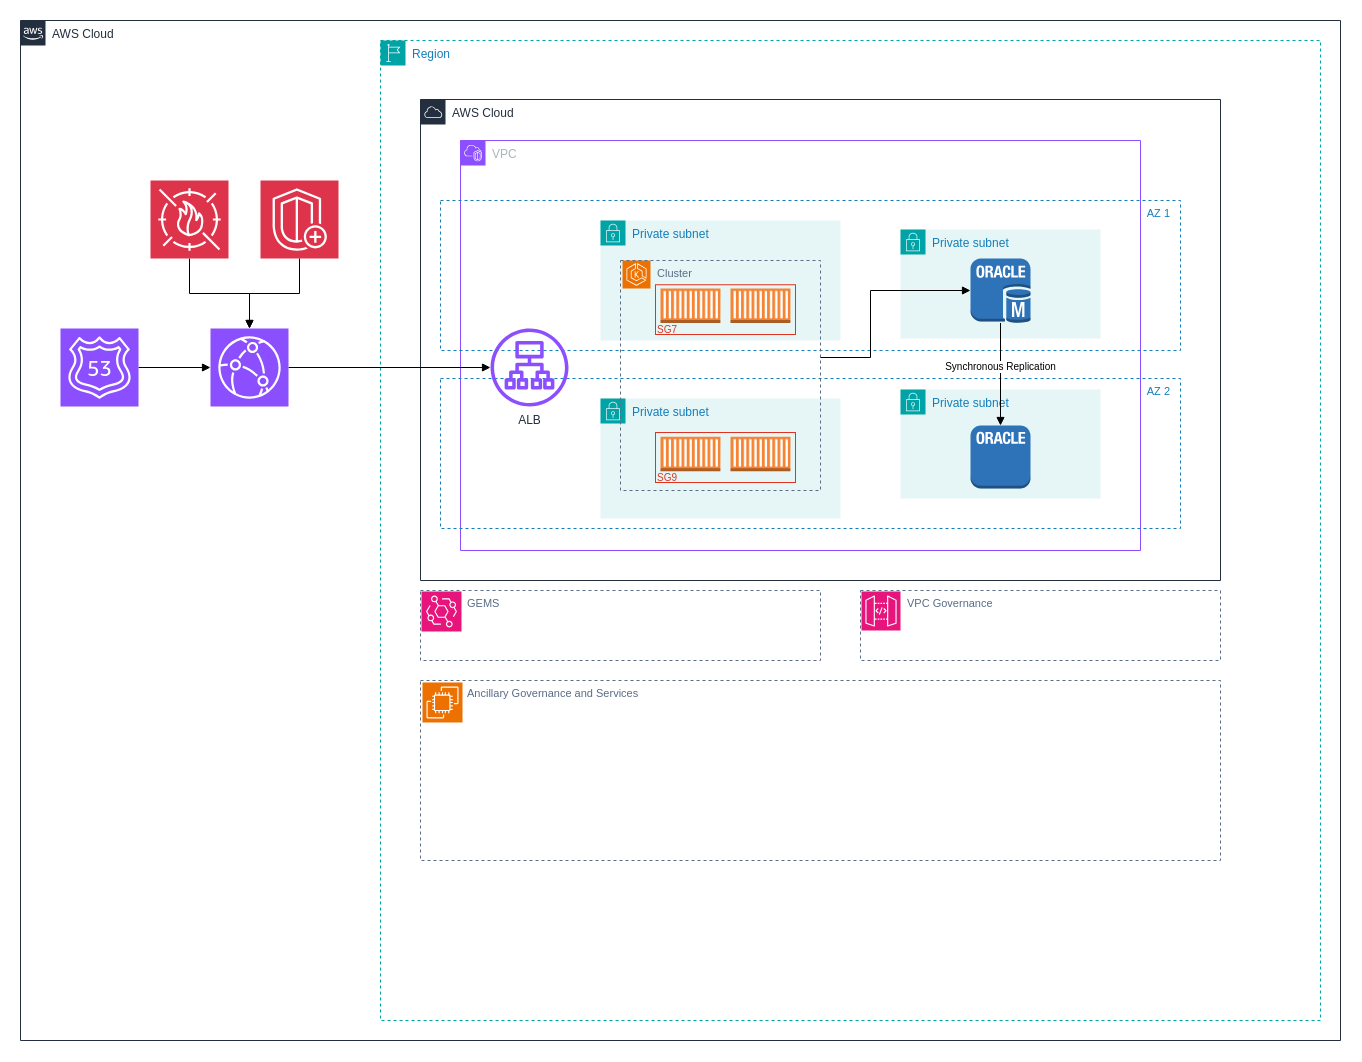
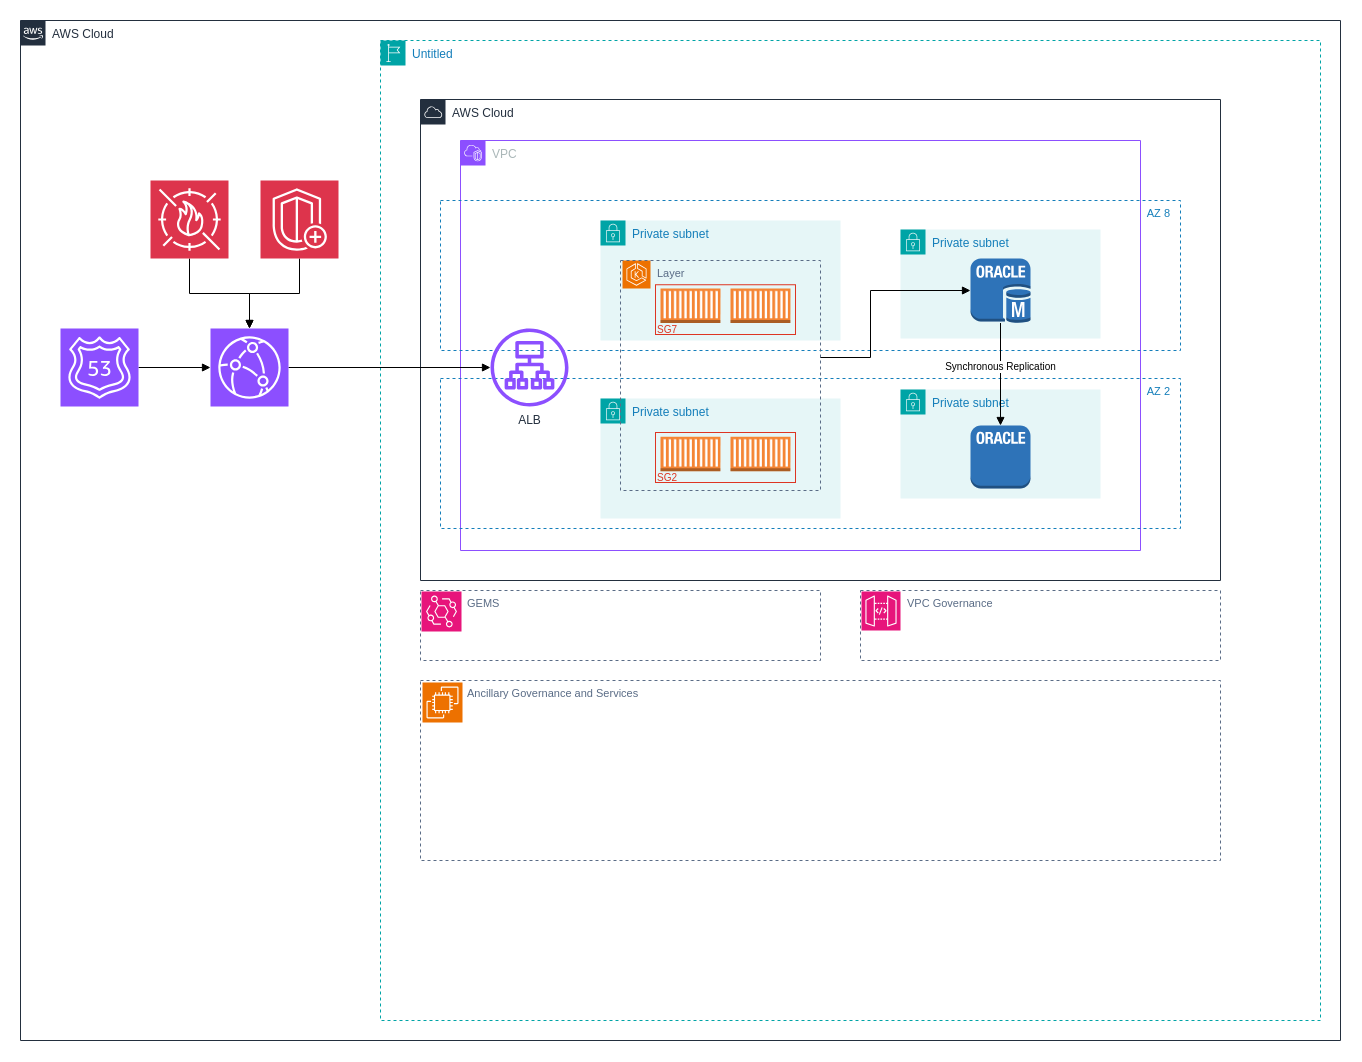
  <mxCell id="0" />
  <mxCell id="1" parent="0" />
  <mxCell id="2" value="AWS Cloud" style="points=[[0,0],[0.25,0],[0.5,0],[0.75,0],[1,0],[1,0.25],[1,0.5],[1,0.75],[1,1],[0.75,1],[0.5,1],[0.25,1],[0,1],[0,0.75],[0,0.5],[0,0.25]];outlineConnect=0;gradientColor=none;html=1;whiteSpace=wrap;fontSize=12;fontStyle=0;container=1;pointerEvents=0;collapsible=0;recursiveResize=0;shape=mxgraph.aws4.group;grIcon=mxgraph.aws4.group_aws_cloud_alt;strokeColor=#232F3E;fillColor=none;verticalAlign=top;align=left;spacingLeft=30;fontColor=#232F3E;dashed=0;" parent="1" vertex="1"><mxGeometry x="20" y="20" width="1320" height="1020" as="geometry" /></mxCell>
  <mxCell id="3" style="edgeStyle=orthogonalEdgeStyle;shape=connector;rounded=0;orthogonalLoop=1;jettySize=auto;html=1;labelBackgroundColor=default;strokeColor=default;align=center;verticalAlign=middle;fontFamily=Helvetica;fontSize=11;fontColor=default;endArrow=block;endFill=1;" parent="2" source="4" target="37" edge="1"><mxGeometry relative="1" as="geometry" /></mxCell>
  <mxCell id="4" value="" style="sketch=0;points=[[0,0,0],[0.25,0,0],[0.5,0,0],[0.75,0,0],[1,0,0],[0,1,0],[0.25,1,0],[0.5,1,0],[0.75,1,0],[1,1,0],[0,0.25,0],[0,0.5,0],[0,0.75,0],[1,0.25,0],[1,0.5,0],[1,0.75,0]];outlineConnect=0;fontColor=#232F3E;fillColor=#DD344C;strokeColor=#ffffff;dashed=0;verticalLabelPosition=bottom;verticalAlign=top;align=center;html=1;fontSize=12;fontStyle=0;aspect=fixed;shape=mxgraph.aws4.resourceIcon;resIcon=mxgraph.aws4.waf;" parent="2" vertex="1"><mxGeometry x="130" y="160" width="78" height="78" as="geometry" /></mxCell>
  <mxCell id="5" style="edgeStyle=orthogonalEdgeStyle;shape=connector;rounded=0;orthogonalLoop=1;jettySize=auto;html=1;labelBackgroundColor=default;strokeColor=default;align=center;verticalAlign=middle;fontFamily=Helvetica;fontSize=11;fontColor=default;endArrow=block;endFill=1;" parent="2" source="6" target="37" edge="1"><mxGeometry relative="1" as="geometry" /></mxCell>
  <mxCell id="6" value="" style="sketch=0;points=[[0,0,0],[0.25,0,0],[0.5,0,0],[0.75,0,0],[1,0,0],[0,1,0],[0.25,1,0],[0.5,1,0],[0.75,1,0],[1,1,0],[0,0.25,0],[0,0.5,0],[0,0.75,0],[1,0.25,0],[1,0.5,0],[1,0.75,0]];outlineConnect=0;fontColor=#232F3E;fillColor=#DD344C;strokeColor=#ffffff;dashed=0;verticalLabelPosition=bottom;verticalAlign=top;align=center;html=1;fontSize=12;fontStyle=0;aspect=fixed;shape=mxgraph.aws4.resourceIcon;resIcon=mxgraph.aws4.shield;" parent="2" vertex="1"><mxGeometry x="240" y="160" width="78" height="78" as="geometry" /></mxCell>
  <mxCell id="7" style="edgeStyle=orthogonalEdgeStyle;rounded=0;orthogonalLoop=1;jettySize=auto;html=1;endArrow=block;endFill=1;" parent="2" source="8" target="37" edge="1"><mxGeometry relative="1" as="geometry" /></mxCell>
  <mxCell id="8" value="" style="sketch=0;points=[[0,0,0],[0.25,0,0],[0.5,0,0],[0.75,0,0],[1,0,0],[0,1,0],[0.25,1,0],[0.5,1,0],[0.75,1,0],[1,1,0],[0,0.25,0],[0,0.5,0],[0,0.75,0],[1,0.25,0],[1,0.5,0],[1,0.75,0]];outlineConnect=0;fontColor=#232F3E;fillColor=#8C4FFF;strokeColor=#ffffff;dashed=0;verticalLabelPosition=bottom;verticalAlign=top;align=center;html=1;fontSize=12;fontStyle=0;aspect=fixed;shape=mxgraph.aws4.resourceIcon;resIcon=mxgraph.aws4.route_53;" parent="2" vertex="1"><mxGeometry x="40" y="308" width="78" height="78" as="geometry" /></mxCell>
- <mxCell id="9" value="Region" style="points=[[0,0],[0.25,0],[0.5,0],[0.75,0],[1,0],[1,0.25],[1,0.5],[1,0.75],[1,1],[0.75,1],[0.5,1],[0.25,1],[0,1],[0,0.75],[0,0.5],[0,0.25]];outlineConnect=0;gradientColor=none;html=1;whiteSpace=wrap;fontSize=12;fontStyle=0;container=1;pointerEvents=0;collapsible=0;recursiveResize=0;shape=mxgraph.aws4.group;grIcon=mxgraph.aws4.group_region;strokeColor=#00A4A6;fillColor=none;verticalAlign=top;align=left;spacingLeft=30;fontColor=#147EBA;dashed=1;fontFamily=Helvetica;" parent="2" vertex="1"><mxGeometry x="360" y="20" width="940" height="980" as="geometry" /></mxCell>
+ <mxCell id="9" value="Untitled" style="points=[[0,0],[0.25,0],[0.5,0],[0.75,0],[1,0],[1,0.25],[1,0.5],[1,0.75],[1,1],[0.75,1],[0.5,1],[0.25,1],[0,1],[0,0.75],[0,0.5],[0,0.25]];outlineConnect=0;gradientColor=none;html=1;whiteSpace=wrap;fontSize=12;fontStyle=0;container=1;pointerEvents=0;collapsible=0;recursiveResize=0;shape=mxgraph.aws4.group;grIcon=mxgraph.aws4.group_region;strokeColor=#00A4A6;fillColor=none;verticalAlign=top;align=left;spacingLeft=30;fontColor=#147EBA;dashed=1;fontFamily=Helvetica;" parent="2" vertex="1"><mxGeometry x="360" y="20" width="940" height="980" as="geometry" /></mxCell>
  <mxCell id="10" value="GEMS" style="fillColor=none;strokeColor=#5A6C86;dashed=1;verticalAlign=top;fontStyle=0;fontColor=#5A6C86;whiteSpace=wrap;html=1;fontFamily=Helvetica;fontSize=11;align=left;spacingLeft=45;spacingTop=0;" parent="9" vertex="1"><mxGeometry x="40" y="550" width="400" height="70" as="geometry" /></mxCell>
  <mxCell id="11" value="VPC" style="points=[[0,0],[0.25,0],[0.5,0],[0.75,0],[1,0],[1,0.25],[1,0.5],[1,0.75],[1,1],[0.75,1],[0.5,1],[0.25,1],[0,1],[0,0.75],[0,0.5],[0,0.25]];outlineConnect=0;gradientColor=none;html=1;whiteSpace=wrap;fontSize=12;fontStyle=0;container=1;pointerEvents=0;collapsible=0;recursiveResize=0;shape=mxgraph.aws4.group;grIcon=mxgraph.aws4.group_vpc2;strokeColor=#8C4FFF;fillColor=none;verticalAlign=top;align=left;spacingLeft=30;fontColor=#AAB7B8;dashed=0;fontFamily=Helvetica;" parent="9" vertex="1"><mxGeometry x="80" y="100" width="680" height="410" as="geometry" /></mxCell>
  <mxCell id="12" value="AZ 2" style="fillColor=none;strokeColor=#147EBA;dashed=1;verticalAlign=top;fontStyle=0;fontColor=#147EBA;whiteSpace=wrap;html=1;fontFamily=Helvetica;fontSize=11;align=right;spacingRight=8;" parent="11" vertex="1"><mxGeometry x="-20" y="238" width="740" height="150" as="geometry" /></mxCell>
- <mxCell id="13" value="AZ 1" style="fillColor=none;strokeColor=#147EBA;dashed=1;verticalAlign=top;fontStyle=0;fontColor=#147EBA;whiteSpace=wrap;html=1;fontFamily=Helvetica;fontSize=11;align=right;spacingTop=0;spacingRight=8;" parent="11" vertex="1"><mxGeometry x="-20" y="60" width="740" height="150" as="geometry" /></mxCell>
+ <mxCell id="13" value="AZ 8" style="fillColor=none;strokeColor=#147EBA;dashed=1;verticalAlign=top;fontStyle=0;fontColor=#147EBA;whiteSpace=wrap;html=1;fontFamily=Helvetica;fontSize=11;align=right;spacingTop=0;spacingRight=8;" parent="11" vertex="1"><mxGeometry x="-20" y="60" width="740" height="150" as="geometry" /></mxCell>
  <mxCell id="14" value="Private subnet" style="points=[[0,0],[0.25,0],[0.5,0],[0.75,0],[1,0],[1,0.25],[1,0.5],[1,0.75],[1,1],[0.75,1],[0.5,1],[0.25,1],[0,1],[0,0.75],[0,0.5],[0,0.25]];outlineConnect=0;gradientColor=none;html=1;whiteSpace=wrap;fontSize=12;fontStyle=0;container=1;pointerEvents=0;collapsible=0;recursiveResize=0;shape=mxgraph.aws4.group;grIcon=mxgraph.aws4.group_security_group;grStroke=0;strokeColor=#00A4A6;fillColor=#E6F6F7;verticalAlign=top;align=left;spacingLeft=30;fontColor=#147EBA;dashed=0;fontFamily=Helvetica;" parent="11" vertex="1"><mxGeometry x="140" y="80" width="240" height="120" as="geometry" /></mxCell>
  <mxCell id="15" value="SG7" style="fillColor=none;strokeColor=#DD3522;verticalAlign=bottom;fontStyle=0;fontColor=#DD3522;whiteSpace=wrap;html=1;fontFamily=Helvetica;fontSize=10;align=left;spacingBottom=-4;" parent="14" vertex="1"><mxGeometry x="55" y="64.25" width="140" height="49.75" as="geometry" /></mxCell>
  <mxCell id="16" value="Private subnet" style="points=[[0,0],[0.25,0],[0.5,0],[0.75,0],[1,0],[1,0.25],[1,0.5],[1,0.75],[1,1],[0.75,1],[0.5,1],[0.25,1],[0,1],[0,0.75],[0,0.5],[0,0.25]];outlineConnect=0;gradientColor=none;html=1;whiteSpace=wrap;fontSize=12;fontStyle=0;container=1;pointerEvents=0;collapsible=0;recursiveResize=0;shape=mxgraph.aws4.group;grIcon=mxgraph.aws4.group_security_group;grStroke=0;strokeColor=#00A4A6;fillColor=#E6F6F7;verticalAlign=top;align=left;spacingLeft=30;fontColor=#147EBA;dashed=0;fontFamily=Helvetica;" parent="11" vertex="1"><mxGeometry x="140" y="258" width="240" height="120" as="geometry" /></mxCell>
  <mxCell id="17" value="" style="outlineConnect=0;dashed=0;verticalLabelPosition=bottom;verticalAlign=top;align=center;html=1;shape=mxgraph.aws3.ec2_compute_container;fillColor=#F58534;gradientColor=none;fontFamily=Helvetica;fontSize=11;fontColor=default;" parent="16" vertex="1"><mxGeometry x="60" y="38.25" width="60" height="34.5" as="geometry" /></mxCell>
  <mxCell id="18" value="" style="outlineConnect=0;dashed=0;verticalLabelPosition=bottom;verticalAlign=top;align=center;html=1;shape=mxgraph.aws3.ec2_compute_container;fillColor=#F58534;gradientColor=none;fontFamily=Helvetica;fontSize=11;fontColor=default;" parent="16" vertex="1"><mxGeometry x="130" y="38.25" width="60" height="34.5" as="geometry" /></mxCell>
  <mxCell id="19" value="ALB" style="sketch=0;outlineConnect=0;fontColor=#232F3E;gradientColor=none;fillColor=#8C4FFF;strokeColor=none;dashed=0;verticalLabelPosition=bottom;verticalAlign=top;align=center;html=1;fontSize=12;fontStyle=0;aspect=fixed;pointerEvents=1;shape=mxgraph.aws4.application_load_balancer;fontFamily=Helvetica;" parent="11" vertex="1"><mxGeometry x="30" y="188" width="78" height="78" as="geometry" /></mxCell>
  <mxCell id="20" value="" style="sketch=0;points=[[0,0,0],[0.25,0,0],[0.5,0,0],[0.75,0,0],[1,0,0],[0,1,0],[0.25,1,0],[0.5,1,0],[0.75,1,0],[1,1,0],[0,0.25,0],[0,0.5,0],[0,0.75,0],[1,0.25,0],[1,0.5,0],[1,0.75,0]];outlineConnect=0;fontColor=#232F3E;fillColor=#ED7100;strokeColor=#ffffff;dashed=0;verticalLabelPosition=bottom;verticalAlign=top;align=center;html=1;fontSize=12;fontStyle=0;aspect=fixed;shape=mxgraph.aws4.resourceIcon;resIcon=mxgraph.aws4.eks;fontFamily=Helvetica;" parent="11" vertex="1"><mxGeometry x="162" y="120" width="28" height="28" as="geometry" /></mxCell>
  <mxCell id="21" value="Private subnet" style="points=[[0,0],[0.25,0],[0.5,0],[0.75,0],[1,0],[1,0.25],[1,0.5],[1,0.75],[1,1],[0.75,1],[0.5,1],[0.25,1],[0,1],[0,0.75],[0,0.5],[0,0.25]];outlineConnect=0;gradientColor=none;html=1;whiteSpace=wrap;fontSize=12;fontStyle=0;container=1;pointerEvents=0;collapsible=0;recursiveResize=0;shape=mxgraph.aws4.group;grIcon=mxgraph.aws4.group_security_group;grStroke=0;strokeColor=#00A4A6;fillColor=#E6F6F7;verticalAlign=top;align=left;spacingLeft=30;fontColor=#147EBA;dashed=0;fontFamily=Helvetica;" parent="11" vertex="1"><mxGeometry x="440" y="89" width="200" height="109" as="geometry" /></mxCell>
  <mxCell id="22" value="" style="outlineConnect=0;dashed=0;verticalLabelPosition=bottom;verticalAlign=top;align=center;html=1;shape=mxgraph.aws3.oracle_db_instance;fillColor=#2E73B8;gradientColor=none;fontFamily=Helvetica;fontSize=11;fontColor=default;" parent="21" vertex="1"><mxGeometry x="70" y="29" width="60" height="64.5" as="geometry" /></mxCell>
  <mxCell id="23" value="" style="outlineConnect=0;dashed=0;verticalLabelPosition=bottom;verticalAlign=top;align=center;html=1;shape=mxgraph.aws3.ec2_compute_container;fillColor=#F58534;gradientColor=none;fontFamily=Helvetica;fontSize=11;fontColor=default;" parent="11" vertex="1"><mxGeometry x="200" y="148" width="60" height="34.5" as="geometry" /></mxCell>
  <mxCell id="24" value="Private subnet" style="points=[[0,0],[0.25,0],[0.5,0],[0.75,0],[1,0],[1,0.25],[1,0.5],[1,0.75],[1,1],[0.75,1],[0.5,1],[0.25,1],[0,1],[0,0.75],[0,0.5],[0,0.25]];outlineConnect=0;gradientColor=none;html=1;whiteSpace=wrap;fontSize=12;fontStyle=0;container=1;pointerEvents=0;collapsible=0;recursiveResize=0;shape=mxgraph.aws4.group;grIcon=mxgraph.aws4.group_security_group;grStroke=0;strokeColor=#00A4A6;fillColor=#E6F6F7;verticalAlign=top;align=left;spacingLeft=30;fontColor=#147EBA;dashed=0;fontFamily=Helvetica;" parent="11" vertex="1"><mxGeometry x="440" y="249" width="200" height="109" as="geometry" /></mxCell>
  <mxCell id="25" value="" style="outlineConnect=0;dashed=0;verticalLabelPosition=bottom;verticalAlign=top;align=center;html=1;shape=mxgraph.aws3.oracle_db_instance_2;fillColor=#2E73B8;gradientColor=none;fontFamily=Helvetica;fontSize=11;fontColor=default;" parent="24" vertex="1"><mxGeometry x="70" y="36" width="60" height="63" as="geometry" /></mxCell>
  <mxCell id="26" value="Synchronous Replication" style="edgeStyle=orthogonalEdgeStyle;shape=connector;rounded=0;orthogonalLoop=1;jettySize=auto;html=1;labelBackgroundColor=default;strokeColor=default;align=center;verticalAlign=middle;fontFamily=Helvetica;fontSize=10;fontColor=default;endArrow=block;endFill=1;spacingTop=15;" parent="11" source="22" target="25" edge="1"><mxGeometry x="-0.307" relative="1" as="geometry"><mxPoint as="offset" /></mxGeometry></mxCell>
  <mxCell id="27" value="" style="outlineConnect=0;dashed=0;verticalLabelPosition=bottom;verticalAlign=top;align=center;html=1;shape=mxgraph.aws3.ec2_compute_container;fillColor=#F58534;gradientColor=none;fontFamily=Helvetica;fontSize=11;fontColor=default;" parent="11" vertex="1"><mxGeometry x="270" y="148" width="60" height="34.5" as="geometry" /></mxCell>
  <mxCell id="28" style="shape=connector;rounded=0;orthogonalLoop=1;jettySize=auto;html=1;labelBackgroundColor=default;strokeColor=default;align=center;verticalAlign=middle;fontFamily=Helvetica;fontSize=11;fontColor=default;endArrow=block;endFill=1;edgeStyle=orthogonalEdgeStyle;" parent="11" target="22" edge="1"><mxGeometry relative="1" as="geometry"><mxPoint x="360" y="216" as="sourcePoint" /><Array as="points"><mxPoint x="410" y="217" /><mxPoint x="410" y="150" /></Array></mxGeometry></mxCell>
- <mxCell id="29" value="SG9" style="fillColor=none;strokeColor=#DD3522;verticalAlign=bottom;fontStyle=0;fontColor=#DD3522;whiteSpace=wrap;html=1;fontFamily=Helvetica;fontSize=10;align=left;spacingBottom=-4;" parent="11" vertex="1"><mxGeometry x="195" y="292" width="140" height="50" as="geometry" /></mxCell>
+ <mxCell id="29" value="SG2" style="fillColor=none;strokeColor=#DD3522;verticalAlign=bottom;fontStyle=0;fontColor=#DD3522;whiteSpace=wrap;html=1;fontFamily=Helvetica;fontSize=10;align=left;spacingBottom=-4;" parent="11" vertex="1"><mxGeometry x="195" y="292" width="140" height="50" as="geometry" /></mxCell>
  <mxCell id="30" value="VPC Governance" style="fillColor=none;strokeColor=#5A6C86;dashed=1;verticalAlign=top;fontStyle=0;fontColor=#5A6C86;whiteSpace=wrap;html=1;fontFamily=Helvetica;fontSize=11;align=left;spacingLeft=45;spacingTop=0;" parent="9" vertex="1"><mxGeometry x="480" y="550" width="360" height="70" as="geometry" /></mxCell>
  <mxCell id="31" value="Ancillary Governance and Services" style="fillColor=none;strokeColor=#5A6C86;dashed=1;verticalAlign=top;fontStyle=0;fontColor=#5A6C86;whiteSpace=wrap;html=1;fontFamily=Helvetica;fontSize=11;align=left;spacingLeft=45;" parent="9" vertex="1"><mxGeometry x="40" y="640" width="800" height="180" as="geometry" /></mxCell>
  <mxCell id="32" value="" style="sketch=0;points=[[0,0,0],[0.25,0,0],[0.5,0,0],[0.75,0,0],[1,0,0],[0,1,0],[0.25,1,0],[0.5,1,0],[0.75,1,0],[1,1,0],[0,0.25,0],[0,0.5,0],[0,0.75,0],[1,0.25,0],[1,0.5,0],[1,0.75,0]];outlineConnect=0;fontColor=#232F3E;fillColor=#ED7100;strokeColor=#ffffff;dashed=0;verticalLabelPosition=bottom;verticalAlign=top;align=center;html=1;fontSize=12;fontStyle=0;aspect=fixed;shape=mxgraph.aws4.resourceIcon;resIcon=mxgraph.aws4.ec2;fontFamily=Helvetica;" parent="9" vertex="1"><mxGeometry x="42" y="642" width="40" height="40" as="geometry" /></mxCell>
  <mxCell id="33" value="" style="sketch=0;points=[[0,0,0],[0.25,0,0],[0.5,0,0],[0.75,0,0],[1,0,0],[0,1,0],[0.25,1,0],[0.5,1,0],[0.75,1,0],[1,1,0],[0,0.25,0],[0,0.5,0],[0,0.75,0],[1,0.25,0],[1,0.5,0],[1,0.75,0]];outlineConnect=0;fontColor=#232F3E;fillColor=#E7157B;strokeColor=#ffffff;dashed=0;verticalLabelPosition=bottom;verticalAlign=top;align=center;html=1;fontSize=12;fontStyle=0;aspect=fixed;shape=mxgraph.aws4.resourceIcon;resIcon=mxgraph.aws4.api_gateway;fontFamily=Helvetica;" parent="9" vertex="1"><mxGeometry x="481" y="551" width="39" height="39" as="geometry" /></mxCell>
  <mxCell id="34" value="AWS Cloud" style="points=[[0,0],[0.25,0],[0.5,0],[0.75,0],[1,0],[1,0.25],[1,0.5],[1,0.75],[1,1],[0.75,1],[0.5,1],[0.25,1],[0,1],[0,0.75],[0,0.5],[0,0.25]];outlineConnect=0;gradientColor=none;html=1;whiteSpace=wrap;fontSize=12;fontStyle=0;container=1;pointerEvents=0;collapsible=0;recursiveResize=0;shape=mxgraph.aws4.group;grIcon=mxgraph.aws4.group_aws_cloud;strokeColor=#232F3E;fillColor=none;verticalAlign=top;align=left;spacingLeft=30;fontColor=#232F3E;dashed=0;fontFamily=Helvetica;" parent="9" vertex="1"><mxGeometry x="40" y="59" width="800" height="481" as="geometry" /></mxCell>
  <mxCell id="35" value="" style="sketch=0;points=[[0,0,0],[0.25,0,0],[0.5,0,0],[0.75,0,0],[1,0,0],[0,1,0],[0.25,1,0],[0.5,1,0],[0.75,1,0],[1,1,0],[0,0.25,0],[0,0.5,0],[0,0.75,0],[1,0.25,0],[1,0.5,0],[1,0.75,0]];outlineConnect=0;fontColor=#232F3E;fillColor=#E7157B;strokeColor=#ffffff;dashed=0;verticalLabelPosition=bottom;verticalAlign=top;align=center;html=1;fontSize=12;fontStyle=0;aspect=fixed;shape=mxgraph.aws4.resourceIcon;resIcon=mxgraph.aws4.eventbridge;fontFamily=Helvetica;" parent="9" vertex="1"><mxGeometry x="41" y="551" width="40" height="40" as="geometry" /></mxCell>
  <mxCell id="36" style="edgeStyle=orthogonalEdgeStyle;shape=connector;rounded=0;orthogonalLoop=1;jettySize=auto;html=1;labelBackgroundColor=default;strokeColor=default;align=center;verticalAlign=middle;fontFamily=Helvetica;fontSize=11;fontColor=default;endArrow=block;endFill=1;" parent="2" source="37" target="19" edge="1"><mxGeometry relative="1" as="geometry" /></mxCell>
  <mxCell id="37" value="" style="sketch=0;points=[[0,0,0],[0.25,0,0],[0.5,0,0],[0.75,0,0],[1,0,0],[0,1,0],[0.25,1,0],[0.5,1,0],[0.75,1,0],[1,1,0],[0,0.25,0],[0,0.5,0],[0,0.75,0],[1,0.25,0],[1,0.5,0],[1,0.75,0]];outlineConnect=0;fontColor=#232F3E;fillColor=#8C4FFF;strokeColor=#ffffff;dashed=0;verticalLabelPosition=bottom;verticalAlign=top;align=center;html=1;fontSize=12;fontStyle=0;aspect=fixed;shape=mxgraph.aws4.resourceIcon;resIcon=mxgraph.aws4.cloudfront;" parent="2" vertex="1"><mxGeometry x="190" y="308" width="78" height="78" as="geometry" /></mxCell>
  <mxCell id="38" value="Untitled Layer" style="locked=1;" parent="0" />
- <mxCell id="39" value="Cluster" style="fillColor=none;strokeColor=#5A6C86;dashed=1;verticalAlign=top;fontStyle=0;fontColor=#5A6C86;whiteSpace=wrap;html=1;fontFamily=Helvetica;fontSize=11;align=left;spacingLeft=35;spacingTop=0;movable=1;resizable=1;rotatable=1;deletable=1;editable=1;locked=0;connectable=1;" parent="38" vertex="1"><mxGeometry x="620" y="260" width="200" height="230" as="geometry" /></mxCell>
+ <mxCell id="39" value="Layer" style="fillColor=none;strokeColor=#5A6C86;dashed=1;verticalAlign=top;fontStyle=0;fontColor=#5A6C86;whiteSpace=wrap;html=1;fontFamily=Helvetica;fontSize=11;align=left;spacingLeft=35;spacingTop=0;movable=1;resizable=1;rotatable=1;deletable=1;editable=1;locked=0;connectable=1;" parent="38" vertex="1"><mxGeometry x="620" y="260" width="200" height="230" as="geometry" /></mxCell>
